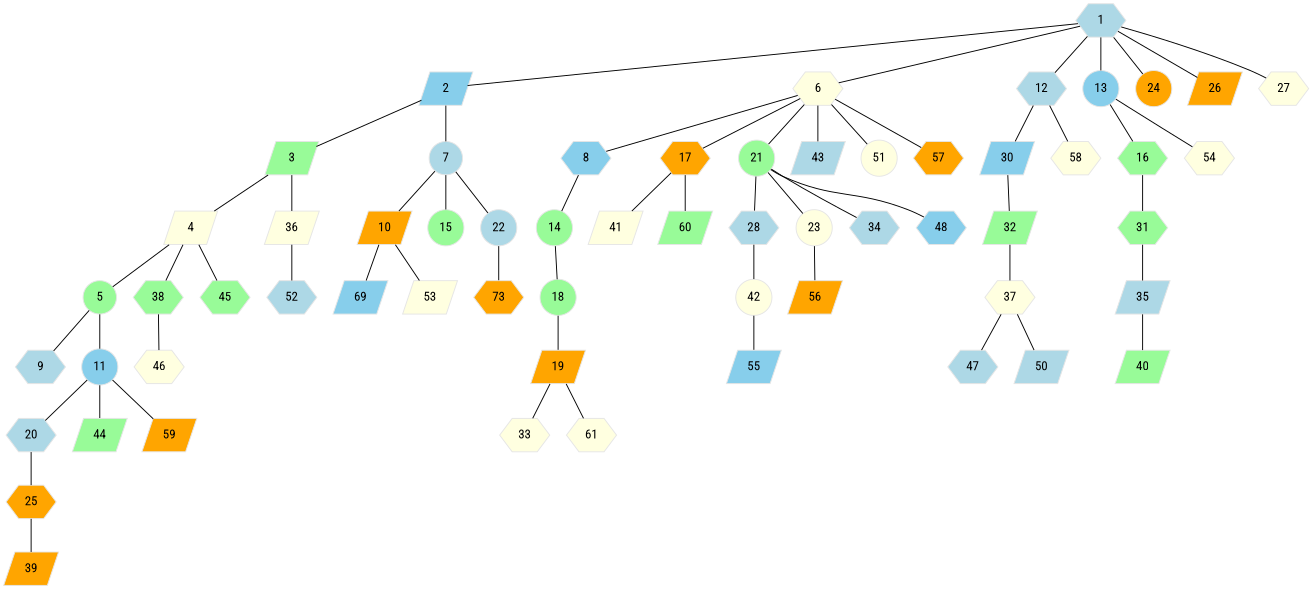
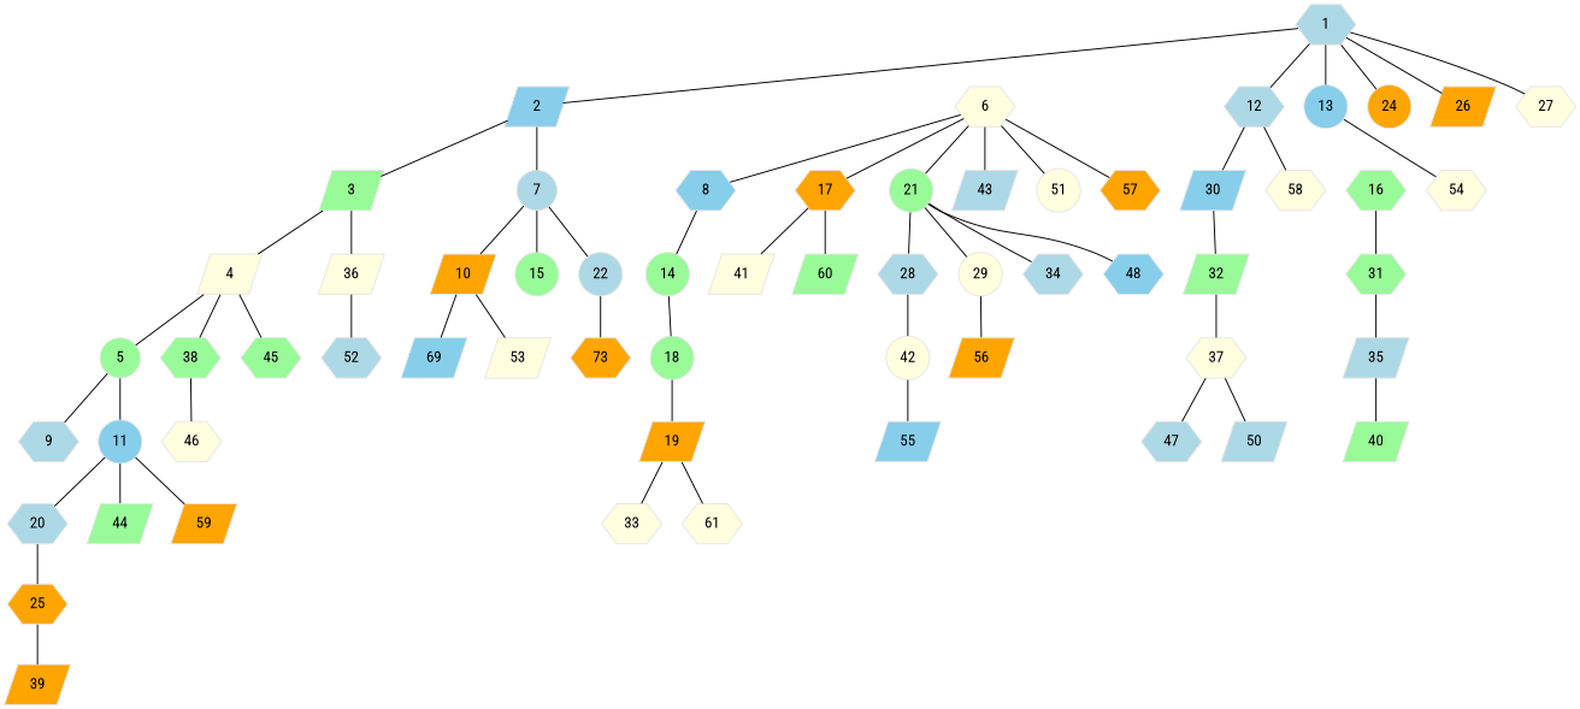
  graph {
    fontname="Roboto Condensed"
    node [color=gray90 fillcolor=lightyellow fontname="Roboto Condensed" shape=hexagon style=filled]
    edge [fontname="Roboto Condensed"]
    1 [fillcolor=lightblue]
    2 [fillcolor=skyblue shape=parallelogram]
    6
    12 [fillcolor=lightblue]
    13 [fillcolor=skyblue shape=circle]
    24 [fillcolor=orange shape=circle]
    26 [fillcolor=orange shape=parallelogram]
    27
    3 [fillcolor=palegreen shape=parallelogram]
    7 [fillcolor=lightblue shape=circle]
    8 [fillcolor=skyblue]
    17 [fillcolor=orange]
    21 [fillcolor=palegreen shape=circle]
    43 [fillcolor=lightblue shape=parallelogram]
    51 [shape=circle]
    57 [fillcolor=orange]
    30 [fillcolor=skyblue shape=parallelogram]
    58
    16 [fillcolor=palegreen]
    54
    4 [shape=parallelogram]
    36 [shape=parallelogram]
    10 [fillcolor=orange shape=parallelogram]
    15 [fillcolor=palegreen shape=circle]
    22 [fillcolor=lightblue shape=circle]
    5 [fillcolor=palegreen shape=circle]
    38 [fillcolor=palegreen]
    45 [fillcolor=palegreen]
    52 [fillcolor=lightblue]
    9 [fillcolor=lightblue]
    11 [fillcolor=skyblue shape=circle]
    46
    20 [fillcolor=lightblue]
    44 [fillcolor=palegreen shape=parallelogram]
    59 [fillcolor=orange shape=parallelogram]
    14 [fillcolor=palegreen shape=circle]
    41 [shape=parallelogram]
    60 [fillcolor=palegreen shape=parallelogram]
    28 [fillcolor=lightblue]
-   29 [shape=circle label=23]
+   29 [shape=circle]
    34 [fillcolor=lightblue]
    48 [fillcolor=skyblue]
    n43 [fillcolor=skyblue label=69 shape=parallelogram]
    53 [shape=parallelogram]
    n45 [fillcolor=orange label=73]
    18 [fillcolor=palegreen shape=circle]
    25 [fillcolor=orange]
    32 [fillcolor=palegreen shape=parallelogram]
    31 [fillcolor=palegreen]
    19 [fillcolor=orange shape=parallelogram]
    35 [fillcolor=lightblue shape=parallelogram]
    33
    61
    39 [fillcolor=orange shape=parallelogram]
    42 [shape=circle]
    56 [fillcolor=orange shape=parallelogram]
    55 [fillcolor=skyblue shape=parallelogram]
    37
    40 [fillcolor=palegreen shape=parallelogram]
    47 [fillcolor=lightblue]
    50 [fillcolor=lightblue shape=parallelogram]
    1 -- 2
-   1 -- 6
    1 -- 12
    1 -- 13
    1 -- 24
    1 -- 26
    1 -- 27
    2 -- 3
    2 -- 7
    6 -- 8
    6 -- 17
    6 -- 21
    6 -- 43
    6 -- 51
    6 -- 57
    12 -- 30
    12 -- 58
-   13 -- 16
    13 -- 54
    3 -- 4
    3 -- 36
    7 -- 10
    7 -- 15
    7 -- 22
    8 -- 14
    17 -- 41
    17 -- 60
    21 -- 28
    21 -- 29
    21 -- 34
    21 -- 48
    30 -- 32
    16 -- 31
    4 -- 5
    4 -- 38
    4 -- 45
    36 -- 52
    10 -- n43
    10 -- 53
    22 -- n45
    5 -- 9
    5 -- 11
    38 -- 46
    11 -- 20
    11 -- 44
    11 -- 59
    20 -- 25
    14 -- 18
    28 -- 42
    29 -- 56
    18 -- 19
    25 -- 39
    32 -- 37
    31 -- 35
    19 -- 33
    19 -- 61
    35 -- 40
    42 -- 55
    37 -- 47
    37 -- 50
  }
